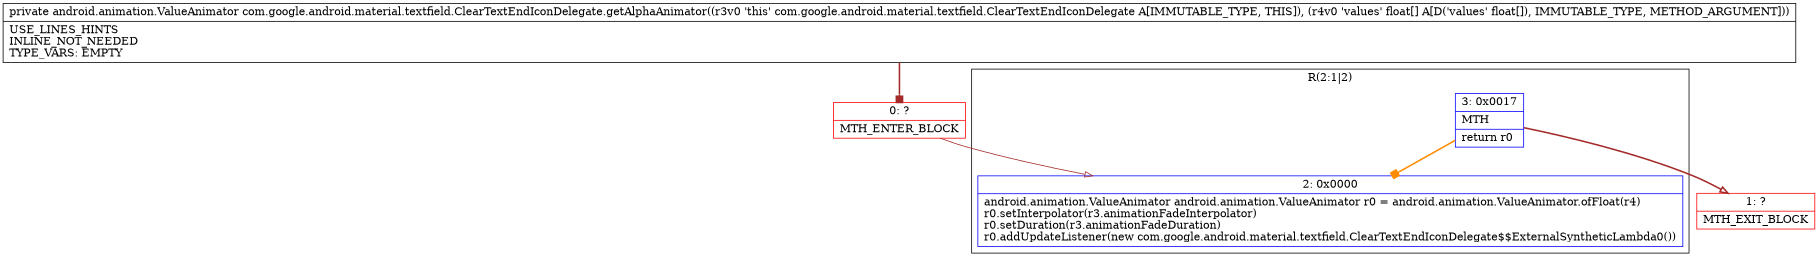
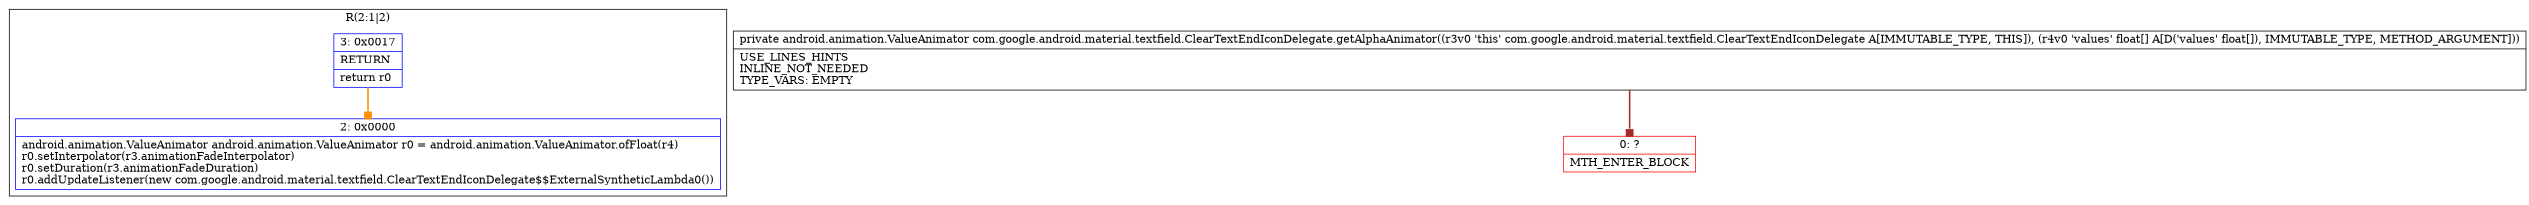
  digraph {
    node [color=blue shape=record]
    edge [arrowhead=box color=brown style=bold]
    n1 [label="{2\:\ 0x0000|android.animation.ValueAnimator android.animation.ValueAnimator r0 = android.animation.ValueAnimator.ofFloat(r4)\lr0.setInterpolator(r3.animationFadeInterpolator)\lr0.setDuration(r3.animationFadeDuration)\lr0.addUpdateListener(new com.google.android.material.textfield.ClearTextEndIconDelegate$$ExternalSyntheticLambda0())\l}"]
-   n2 [label="{3\:\ 0x0017|MTH\l|return r0\l}"]
-   n3 [color=red label="{1\:\ ?|MTH_EXIT_BLOCK\l}"]
+   n2 [label="{3\:\ 0x0017|RETURN\l|return r0\l}"]
    n4 [color=red label="{0\:\ ?|MTH_ENTER_BLOCK\l}"]
    n5 [label="{private android.animation.ValueAnimator com.google.android.material.textfield.ClearTextEndIconDelegate.getAlphaAnimator((r3v0 'this' com.google.android.material.textfield.ClearTextEndIconDelegate A[IMMUTABLE_TYPE, THIS]), (r4v0 'values' float[] A[D('values' float[]), IMMUTABLE_TYPE, METHOD_ARGUMENT]))  | USE_LINES_HINTS\lINLINE_NOT_NEEDED\lTYPE_VARS: EMPTY\l}" color=""]
    subgraph cluster_1 {
      label="R(2:1|2)"
      n1
      n2
    }
    n2 -> n1 [color=darkorange]
-   n2 -> n3 [arrowhead=onormal]
-   n4 -> n1 [arrowhead=onormal style=solid]
    n5 -> n4
  }
